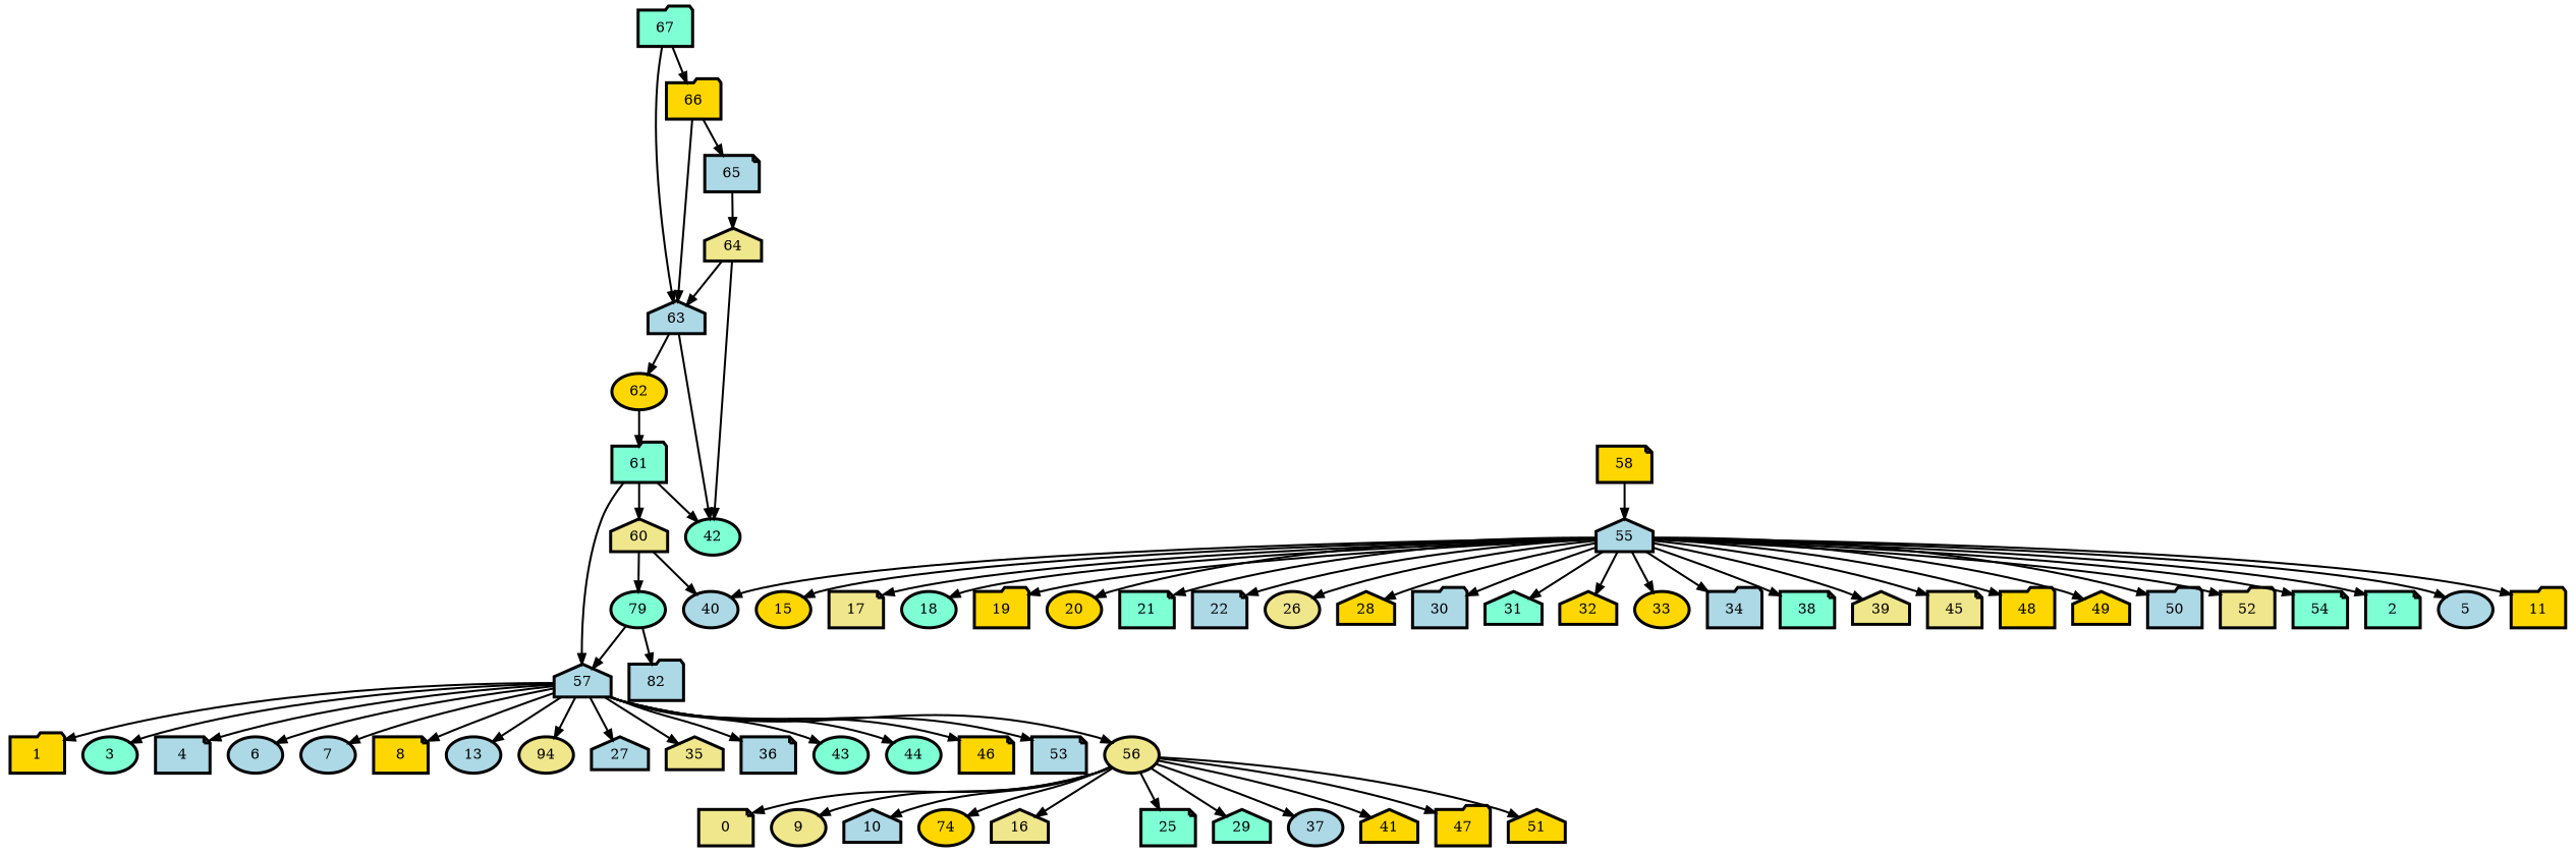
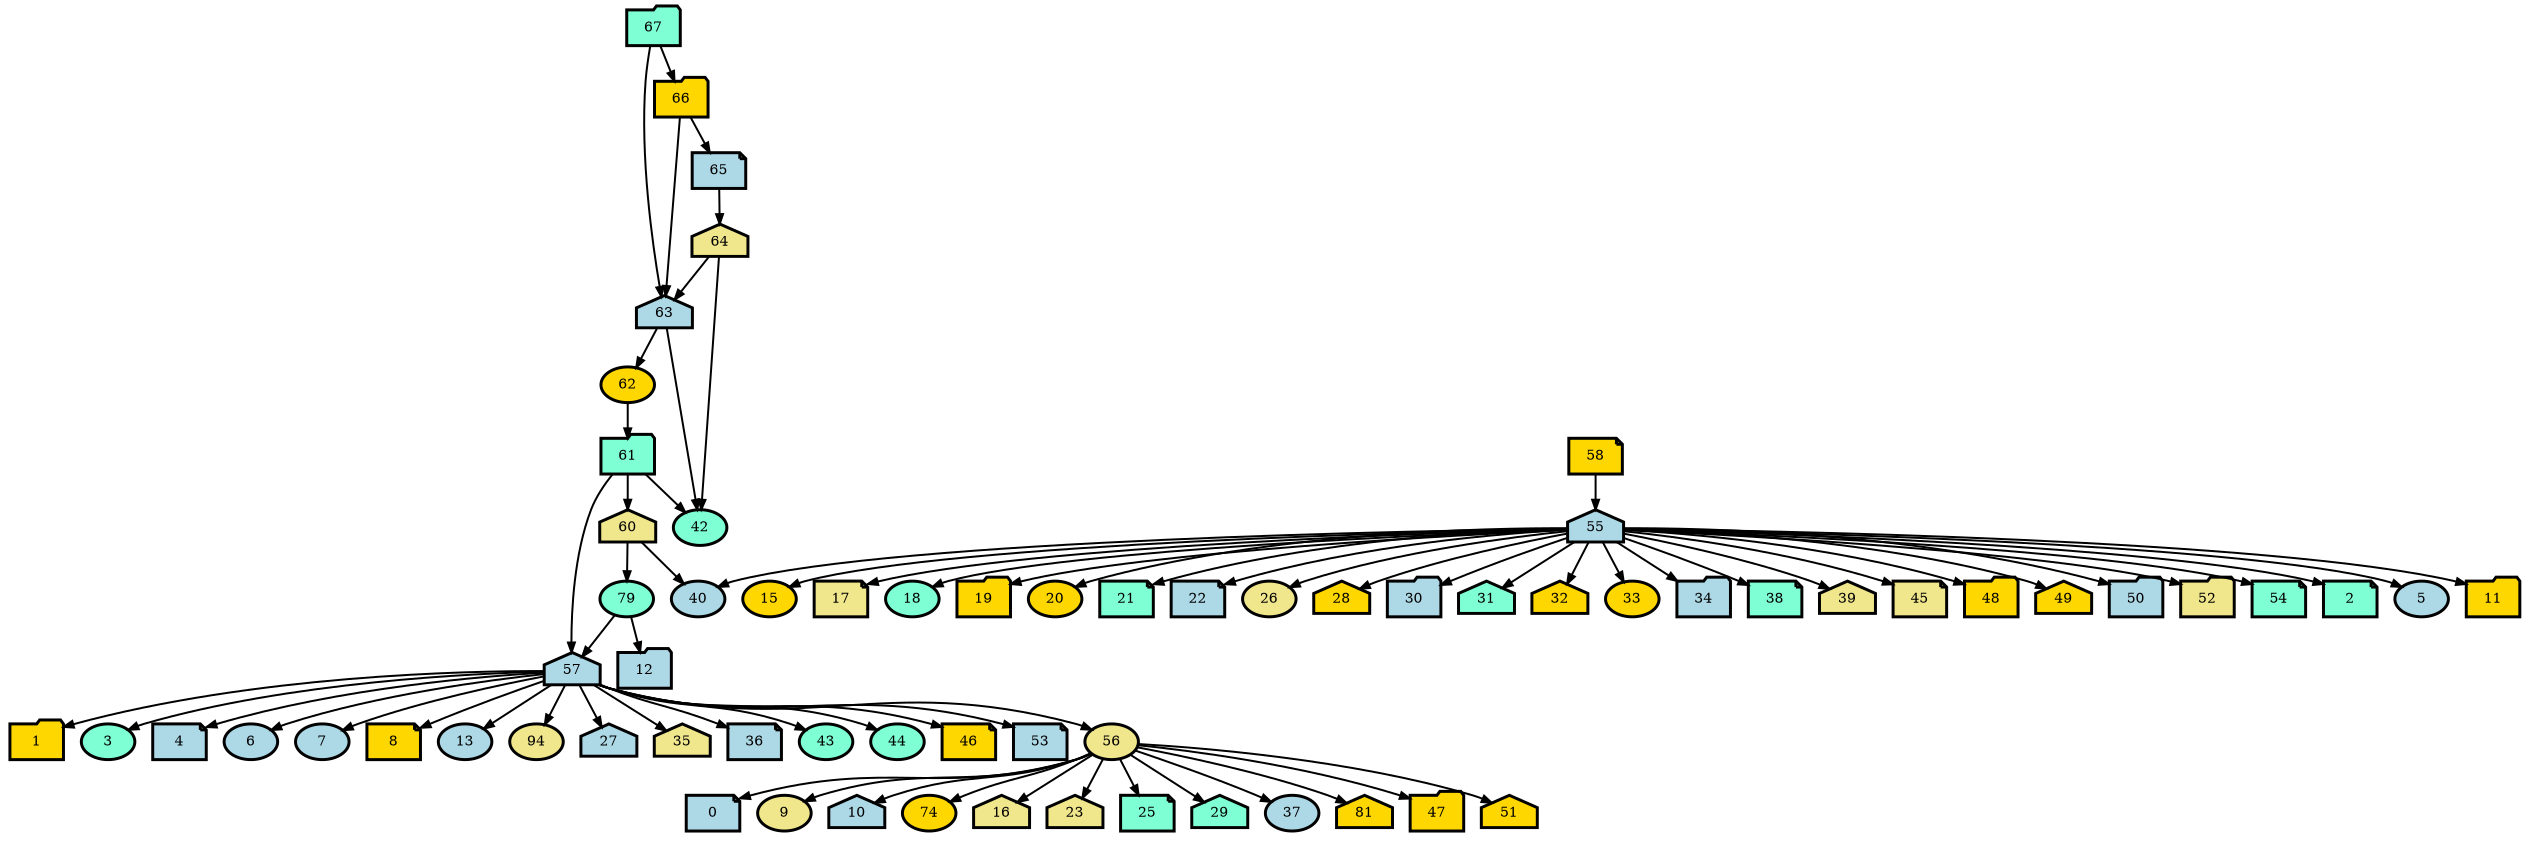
  digraph {
    node [fillcolor=lightblue penwidth=3 shape=ellipse style=filled]
    edge [penwidth=2]
-   n1 [fillcolor=khaki label=0 shape=note]
+   n1 [label=0 shape=note]
    n2 [fillcolor=gold label=1 shape=folder]
    n3 [fillcolor=aquamarine label=2 shape=note]
    n4 [fillcolor=aquamarine label=3]
    n5 [label=4 shape=note]
    n6 [label=5]
    n7 [label=6]
    n8 [label=7]
    n9 [fillcolor=gold label=8 shape=note]
    n10 [fillcolor=khaki label=9]
    n11 [label=10 shape=house]
    n12 [fillcolor=gold label=11 shape=folder]
-   n13 [label=82 shape=folder]
+   n13 [label=12 shape=folder]
    n14 [label=13]
    n15 [fillcolor=gold label=74]
    n16 [fillcolor=gold label=15]
    n17 [fillcolor=khaki label=16 shape=house]
    n18 [fillcolor=khaki label=17 shape=note]
    n19 [fillcolor=aquamarine label=18]
    n20 [fillcolor=gold label=19 shape=folder]
    n21 [fillcolor=gold label=20]
    n22 [fillcolor=aquamarine label=21 shape=note]
    n23 [label=22 shape=note]
+   n24 [fillcolor=khaki label=23 shape=house]
    n25 [fillcolor=khaki label=94]
    n26 [fillcolor=aquamarine label=25 shape=note]
    n27 [fillcolor=khaki label=26]
    n28 [label=27 shape=house]
    n29 [fillcolor=gold label=28 shape=house]
    n30 [fillcolor=aquamarine label=29 shape=house]
    n31 [label=30 shape=folder]
    n32 [fillcolor=aquamarine label=31 shape=house]
    n33 [fillcolor=gold label=32 shape=house]
    n34 [fillcolor=gold label=33]
    n35 [label=34 shape=folder]
    n36 [fillcolor=khaki label=35 shape=house]
    n37 [label=36 shape=note]
    n38 [label=37]
    n39 [fillcolor=aquamarine label=38 shape=note]
    n40 [fillcolor=khaki label=39 shape=house]
    n41 [label=40]
-   n42 [fillcolor=gold label=41 shape=house]
+   n42 [fillcolor=gold label=81 shape=house]
    n43 [fillcolor=aquamarine label=42]
    n44 [fillcolor=aquamarine label=43]
    n45 [fillcolor=aquamarine label=44]
    n46 [fillcolor=khaki label=45 shape=note]
    n47 [fillcolor=gold label=46 shape=note]
    n48 [fillcolor=gold label=47 shape=folder]
    n49 [fillcolor=gold label=48 shape=folder]
    n50 [fillcolor=gold label=49 shape=house]
    n51 [label=50 shape=folder]
    n52 [fillcolor=gold label=51 shape=house]
    n53 [fillcolor=khaki label=52 shape=folder]
    n54 [label=53 shape=note]
    n55 [fillcolor=aquamarine label=54 shape=note]
    n56 [fillcolor=aquamarine label=61 shape=folder]
    n57 [label=57 shape=house]
    n58 [fillcolor=khaki label=60 shape=house]
    n59 [fillcolor=khaki label=56]
    n60 [fillcolor=aquamarine label=79]
    n61 [label=65 shape=note]
    n62 [fillcolor=khaki label=64 shape=house]
    n63 [label=63 shape=house]
    n64 [fillcolor=gold label=66 shape=folder]
    n65 [fillcolor=gold label=62]
    n66 [label=55 shape=house]
    n67 [fillcolor=gold label=58 shape=note]
    n68 [fillcolor=aquamarine label=67 shape=folder]
    n56 -> n43
    n56 -> n57
    n56 -> n58
    n57 -> n2
    n57 -> n4
    n57 -> n5
    n57 -> n7
    n57 -> n8
    n57 -> n9
    n57 -> n14
    n57 -> n25
    n57 -> n28
    n57 -> n36
    n57 -> n37
    n57 -> n44
    n57 -> n45
    n57 -> n47
    n57 -> n54
    n57 -> n59
    n58 -> n41
    n58 -> n60
    n59 -> n1
    n59 -> n10
    n59 -> n11
    n59 -> n15
    n59 -> n17
+   n59 -> n24
    n59 -> n26
    n59 -> n30
    n59 -> n38
    n59 -> n42
    n59 -> n48
    n59 -> n52
    n60 -> n13
    n60 -> n57
    n61 -> n62
    n62 -> n43
    n62 -> n63
    n63 -> n43
    n63 -> n65
    n64 -> n61
    n64 -> n63
    n65 -> n56
    n66 -> n3
    n66 -> n6
    n66 -> n12
    n66 -> n16
    n66 -> n18
    n66 -> n19
    n66 -> n20
    n66 -> n21
    n66 -> n22
    n66 -> n23
    n66 -> n27
    n66 -> n29
    n66 -> n31
    n66 -> n32
    n66 -> n33
    n66 -> n34
    n66 -> n35
    n66 -> n39
    n66 -> n40
    n66 -> n41
    n66 -> n46
    n66 -> n49
    n66 -> n50
    n66 -> n51
    n66 -> n53
    n66 -> n55
    n67 -> n66
    n68 -> n63
    n68 -> n64
  }
